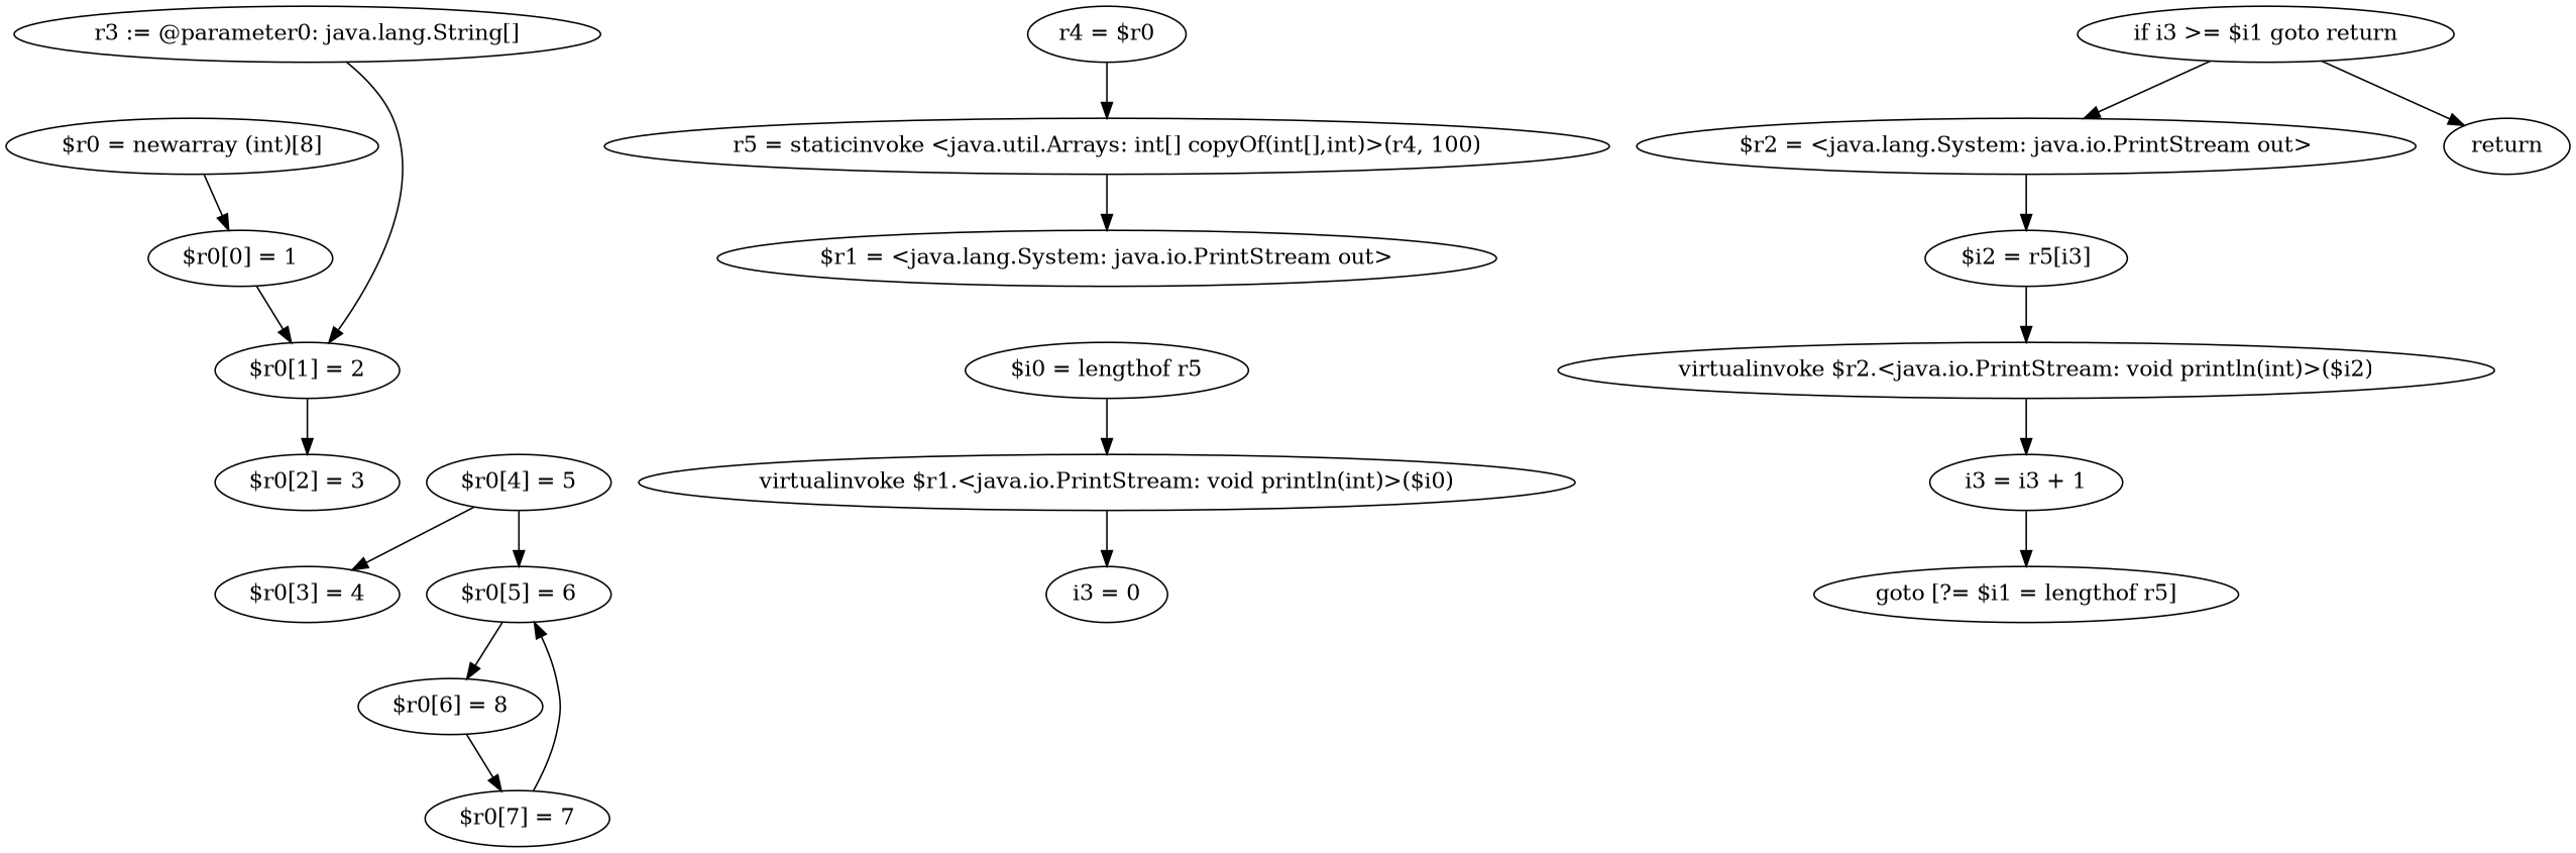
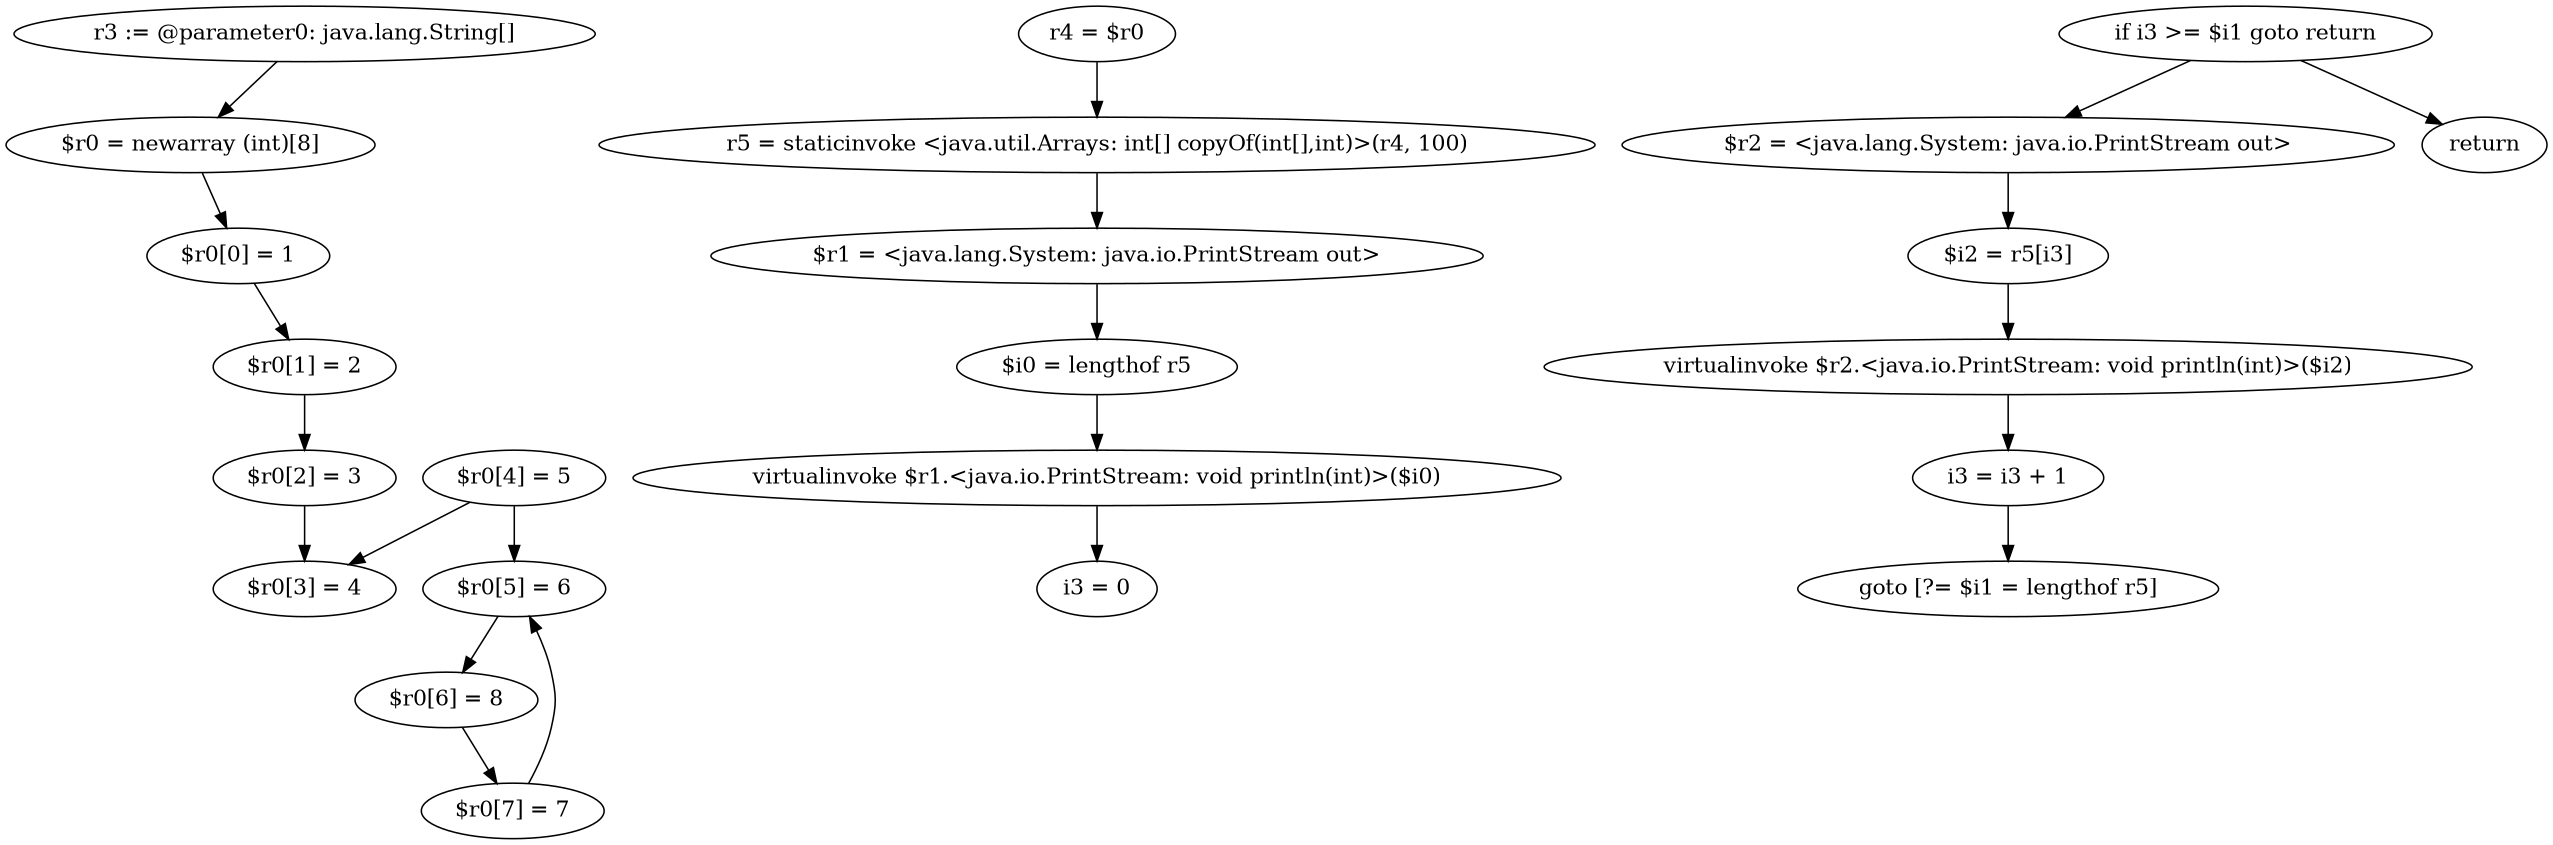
  digraph {
    "r3 := @parameter0: java.lang.String[]"
    "$r0 = newarray (int)[8]"
    "$r0[0] = 1"
    "$r0[1] = 2"
    "$r0[2] = 3"
    "$r0[3] = 4"
    "$r0[4] = 5"
    "$r0[5] = 6"
    "$r0[6] = 8"
    "$r0[7] = 7"
    "r4 = $r0"
    "r5 = staticinvoke <java.util.Arrays: int[] copyOf(int[],int)>(r4, 100)"
    "$r1 = <java.lang.System: java.io.PrintStream out>"
    "$i0 = lengthof r5"
    "virtualinvoke $r1.<java.io.PrintStream: void println(int)>($i0)"
    "i3 = 0"
    "if i3 >= $i1 goto return"
    "$r2 = <java.lang.System: java.io.PrintStream out>"
    return
    "$i2 = r5[i3]"
    "virtualinvoke $r2.<java.io.PrintStream: void println(int)>($i2)"
    "i3 = i3 + 1"
    "goto [?= $i1 = lengthof r5]"
-   "r3 := @parameter0: java.lang.String[]" -> "$r0[1] = 2"
+   "r3 := @parameter0: java.lang.String[]" -> "$r0 = newarray (int)[8]"
    "$r0 = newarray (int)[8]" -> "$r0[0] = 1"
    "$r0[0] = 1" -> "$r0[1] = 2"
    "$r0[1] = 2" -> "$r0[2] = 3"
+   "$r0[2] = 3" -> "$r0[3] = 4"
    "$r0[4] = 5" -> "$r0[3] = 4"
    "$r0[4] = 5" -> "$r0[5] = 6"
    "$r0[5] = 6" -> "$r0[6] = 8"
    "$r0[6] = 8" -> "$r0[7] = 7"
    "$r0[7] = 7" -> "$r0[5] = 6"
    "r4 = $r0" -> "r5 = staticinvoke <java.util.Arrays: int[] copyOf(int[],int)>(r4, 100)"
    "r5 = staticinvoke <java.util.Arrays: int[] copyOf(int[],int)>(r4, 100)" -> "$r1 = <java.lang.System: java.io.PrintStream out>"
+   "$r1 = <java.lang.System: java.io.PrintStream out>" -> "$i0 = lengthof r5"
    "$i0 = lengthof r5" -> "virtualinvoke $r1.<java.io.PrintStream: void println(int)>($i0)"
    "virtualinvoke $r1.<java.io.PrintStream: void println(int)>($i0)" -> "i3 = 0"
    "if i3 >= $i1 goto return" -> "$r2 = <java.lang.System: java.io.PrintStream out>"
    "if i3 >= $i1 goto return" -> return
    "$r2 = <java.lang.System: java.io.PrintStream out>" -> "$i2 = r5[i3]"
    "$i2 = r5[i3]" -> "virtualinvoke $r2.<java.io.PrintStream: void println(int)>($i2)"
    "virtualinvoke $r2.<java.io.PrintStream: void println(int)>($i2)" -> "i3 = i3 + 1"
    "i3 = i3 + 1" -> "goto [?= $i1 = lengthof r5]"
  }
